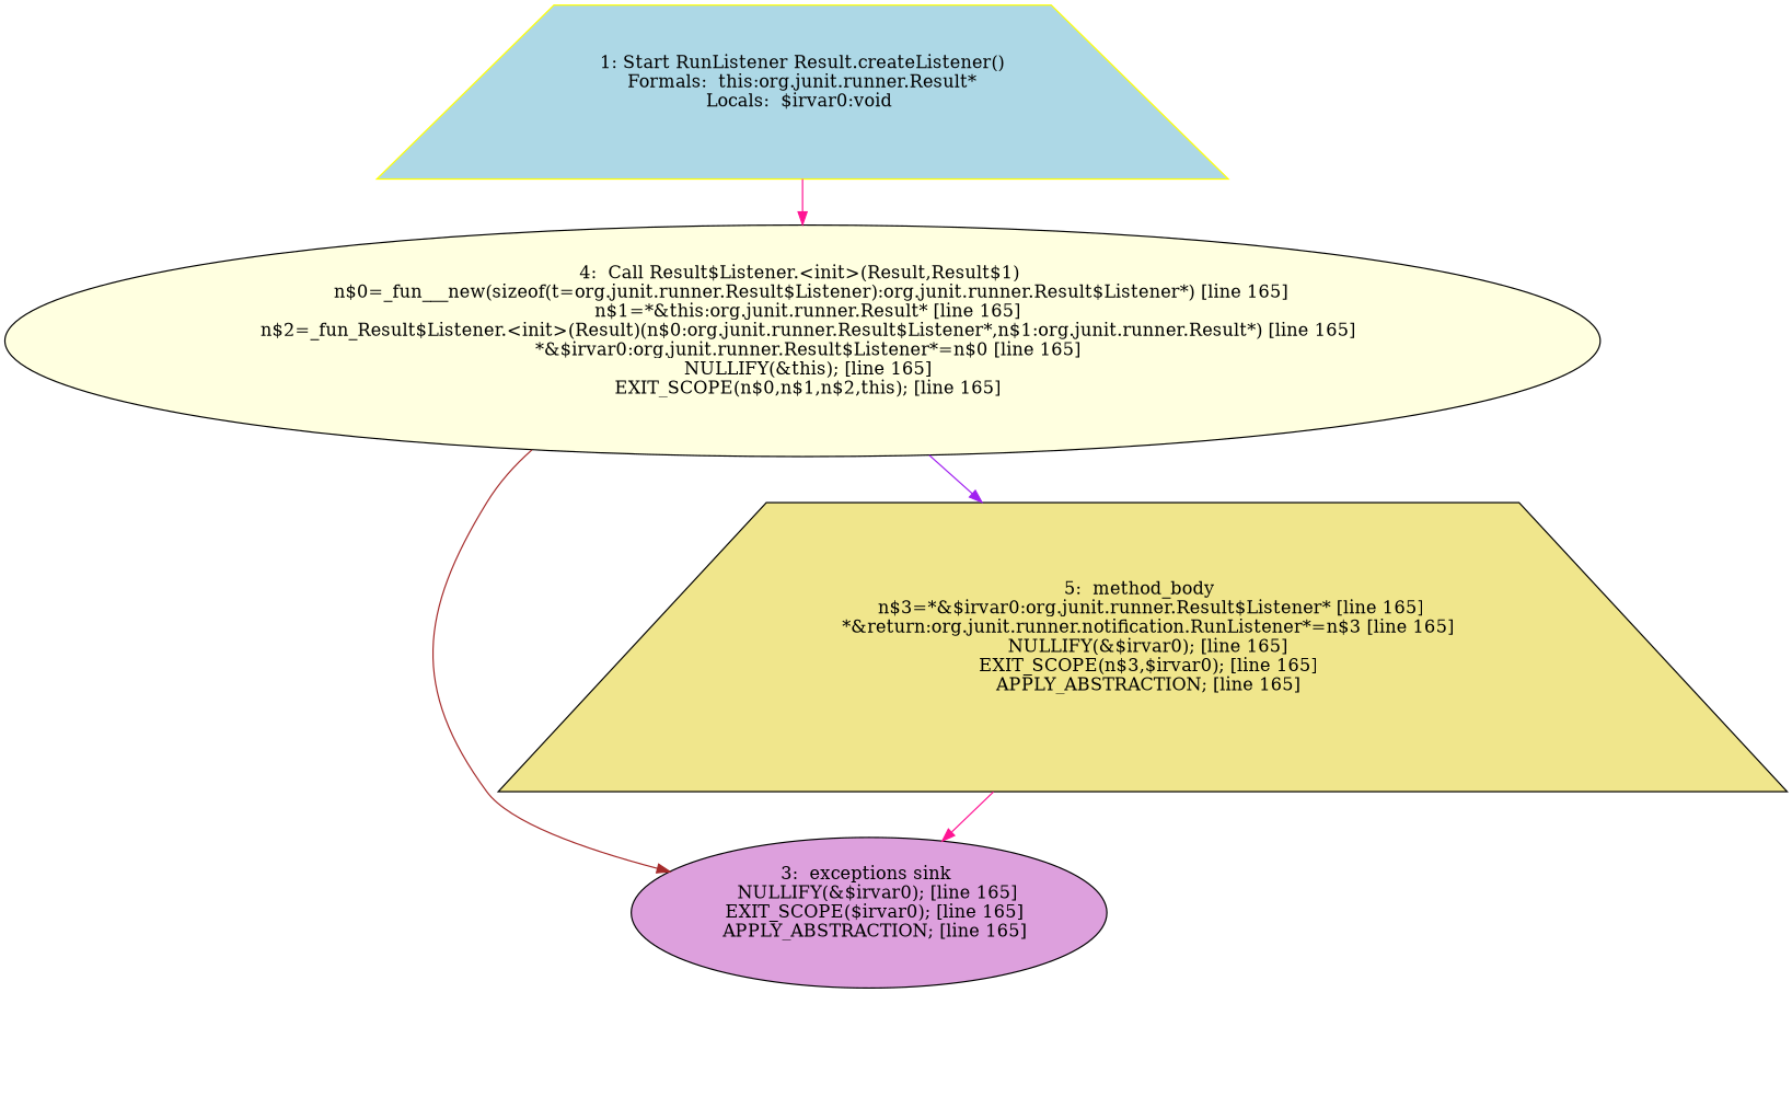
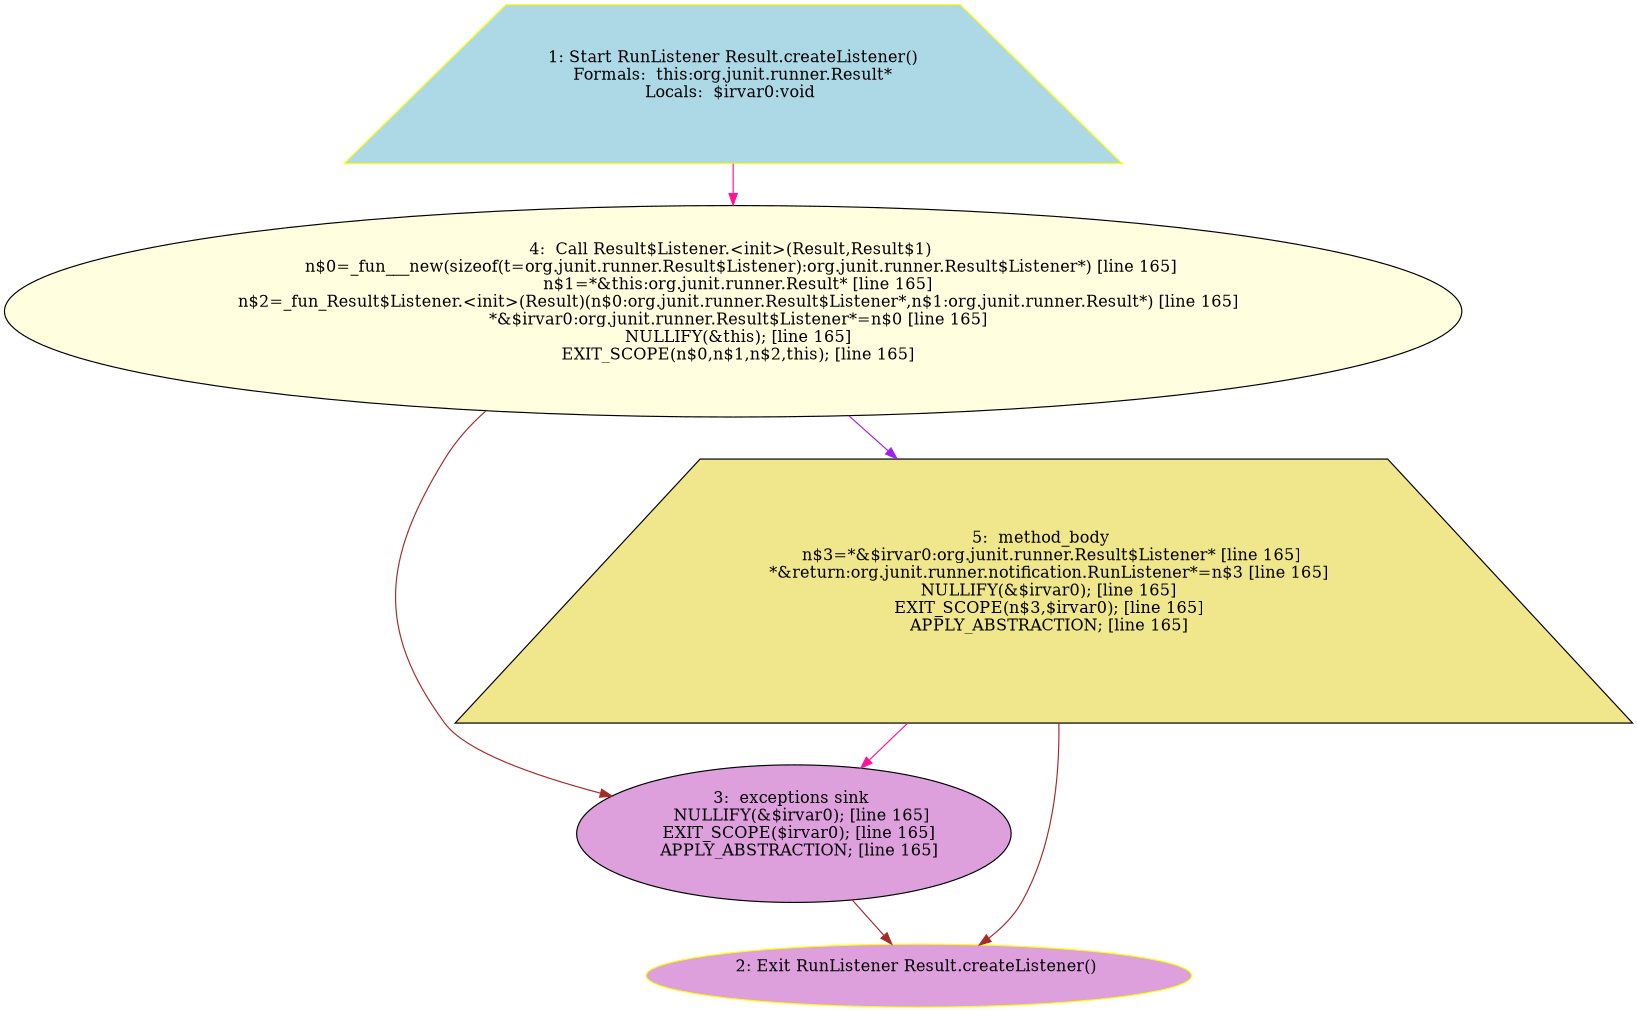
  digraph {
    node [style=filled fillcolor=plum shape=ellipse]
    edge [color=brown]
    n1 [color=yellow label="1: Start RunListener Result.createListener()\nFormals:  this:org.junit.runner.Result*\nLocals:  $irvar0:void \n  " fillcolor=lightblue shape=trapezium]
    n2 [label="4:  Call Result$Listener.<init>(Result,Result$1) \n   n$0=_fun___new(sizeof(t=org.junit.runner.Result$Listener):org.junit.runner.Result$Listener*) [line 165]\n  n$1=*&this:org.junit.runner.Result* [line 165]\n  n$2=_fun_Result$Listener.<init>(Result)(n$0:org.junit.runner.Result$Listener*,n$1:org.junit.runner.Result*) [line 165]\n  *&$irvar0:org.junit.runner.Result$Listener*=n$0 [line 165]\n  NULLIFY(&this); [line 165]\n  EXIT_SCOPE(n$0,n$1,n$2,this); [line 165]\n " fillcolor=lightyellow]
    n3 [label="3:  exceptions sink \n   NULLIFY(&$irvar0); [line 165]\n  EXIT_SCOPE($irvar0); [line 165]\n  APPLY_ABSTRACTION; [line 165]\n "]
    n4 [label="5:  method_body \n   n$3=*&$irvar0:org.junit.runner.Result$Listener* [line 165]\n  *&return:org.junit.runner.notification.RunListener*=n$3 [line 165]\n  NULLIFY(&$irvar0); [line 165]\n  EXIT_SCOPE(n$3,$irvar0); [line 165]\n  APPLY_ABSTRACTION; [line 165]\n " shape=trapezium fillcolor=khaki]
+   n5 [color=yellow label="2: Exit RunListener Result.createListener() \n  "]
    n1 -> n2 [color=deeppink]
    n2 -> n3
    n2 -> n4 [color=purple]
+   n3 -> n5
    n4 -> n3 [color=deeppink]
+   n4 -> n5
  }
